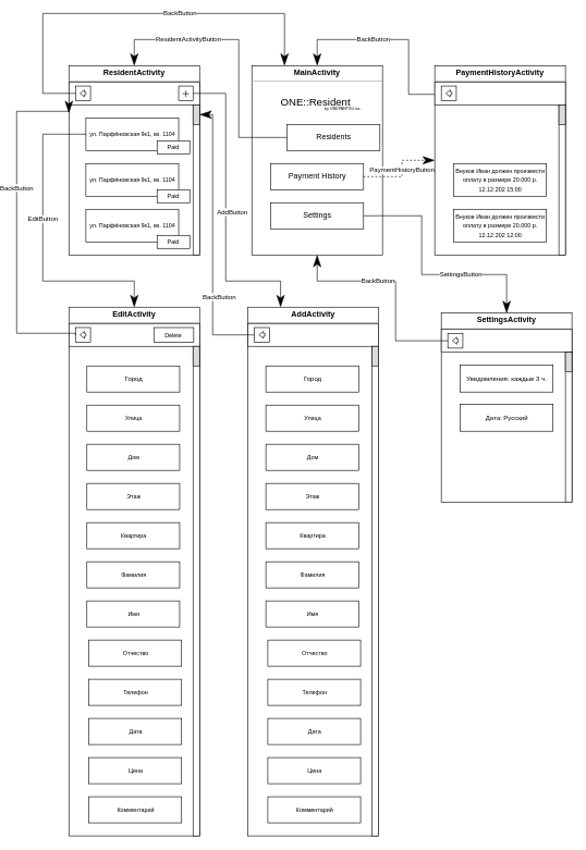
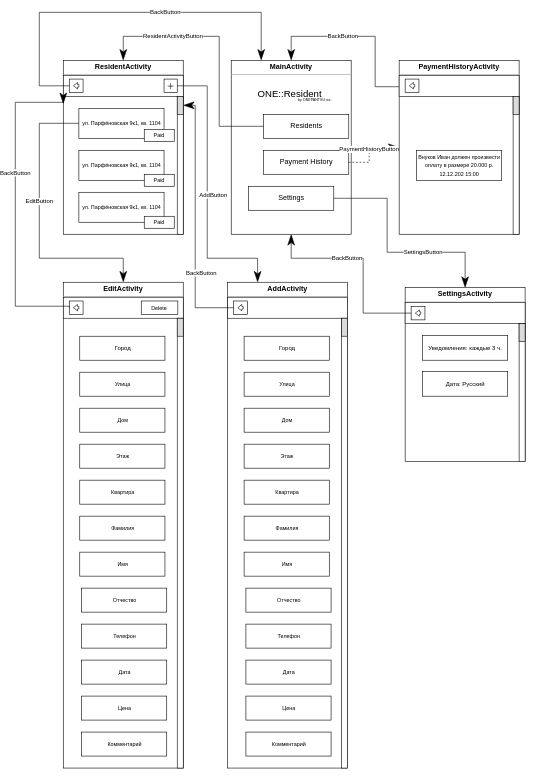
  <mxCell id="0" />
  <mxCell id="1" parent="0" />
  <mxCell id="2" value="&lt;p style=&quot;margin:0px;margin-top:4px;text-align:center;&quot;&gt;&lt;b&gt;MainActivity&lt;/b&gt;&lt;/p&gt;&lt;hr size=&quot;1&quot;&gt;&lt;div style=&quot;height:2px;&quot;&gt;&lt;/div&gt;" style="verticalAlign=top;align=left;overflow=fill;fontSize=12;fontFamily=Helvetica;html=1;" vertex="1" parent="1"><mxGeometry x="380" y="100" width="200" height="290" as="geometry" /></mxCell>
  <mxCell id="3" value="Residents" style="html=1;" vertex="1" parent="1"><mxGeometry x="434" y="190" width="142" height="40" as="geometry" /></mxCell>
- <mxCell id="4" value="Payment History" style="html=1;" vertex="1" parent="1"><mxGeometry x="409" y="250" width="142" height="40" as="geometry" /></mxCell>
+ <mxCell id="4" value="Payment History" style="html=1;" vertex="1" parent="1"><mxGeometry x="434" y="250" width="142" height="40" as="geometry" /></mxCell>
  <mxCell id="5" value="Settings" style="html=1;" vertex="1" parent="1"><mxGeometry x="409" y="310" width="142" height="40" as="geometry" /></mxCell>
  <mxCell id="6" value="&lt;font style=&quot;font-size: 16px;&quot;&gt;ONE::Resident&amp;nbsp;&lt;/font&gt;" style="text;html=1;strokeColor=none;fillColor=none;align=center;verticalAlign=middle;whiteSpace=wrap;rounded=0;" vertex="1" parent="1"><mxGeometry x="430" y="140" width="100" height="30" as="geometry" /></mxCell>
  <mxCell id="7" value="&lt;font style=&quot;font-size: 6px;&quot;&gt;by ONEPANTSU inc.&lt;/font&gt;" style="text;html=1;strokeColor=none;fillColor=none;align=center;verticalAlign=middle;whiteSpace=wrap;rounded=0;" vertex="1" parent="1"><mxGeometry x="450" y="150" width="140" height="30" as="geometry" /></mxCell>
  <mxCell id="8" value="" style="group" vertex="1" connectable="0" parent="1"><mxGeometry x="100" y="100" width="290" height="290" as="geometry" /></mxCell>
  <mxCell id="9" value="&lt;p style=&quot;margin:0px;margin-top:4px;text-align:center;&quot;&gt;&lt;b&gt;ResidentActivity&lt;/b&gt;&lt;/p&gt;&lt;hr size=&quot;1&quot;&gt;&lt;div style=&quot;height:2px;&quot;&gt;&lt;/div&gt;" style="verticalAlign=top;align=left;overflow=fill;fontSize=12;fontFamily=Helvetica;html=1;" vertex="1" parent="8"><mxGeometry width="200" height="290" as="geometry" /></mxCell>
  <mxCell id="10" value="" style="rounded=0;whiteSpace=wrap;html=1;fontSize=6;" vertex="1" parent="8"><mxGeometry y="25" width="200" height="35" as="geometry" /></mxCell>
  <mxCell id="11" value="" style="rounded=0;whiteSpace=wrap;html=1;fontSize=6;" vertex="1" parent="8"><mxGeometry x="10" y="31.25" width="23" height="22.5" as="geometry" /></mxCell>
  <mxCell id="12" value="" style="shape=flexArrow;endArrow=classic;html=1;rounded=0;fontSize=6;endWidth=5.538;endSize=1.907;width=4.186;" edge="1" parent="8"><mxGeometry width="50" height="50" relative="1" as="geometry"><mxPoint x="26.5" y="42.45" as="sourcePoint" /><mxPoint x="16.5" y="42.45" as="targetPoint" /></mxGeometry></mxCell>
  <mxCell id="13" value="" style="rounded=0;whiteSpace=wrap;html=1;fontSize=6;" vertex="1" parent="8"><mxGeometry x="168" y="31.25" width="22" height="22.5" as="geometry" /></mxCell>
  <mxCell id="14" value="&lt;font style=&quot;font-size: 9px;&quot;&gt;ул. Парфёновская 9к1, кв. 1104&lt;/font&gt;" style="html=1;" vertex="1" parent="8"><mxGeometry x="26" y="80" width="142" height="50" as="geometry" /></mxCell>
  <mxCell id="15" value="&lt;font style=&quot;font-size: 9px;&quot;&gt;ул. Парфёновская 9к1, кв. 1104&lt;/font&gt;" style="html=1;" vertex="1" parent="8"><mxGeometry x="26" y="150" width="142" height="50" as="geometry" /></mxCell>
  <mxCell id="16" value="&lt;font style=&quot;font-size: 9px;&quot;&gt;ул. Парфёновская 9к1, кв. 1104&lt;/font&gt;" style="html=1;" vertex="1" parent="8"><mxGeometry x="26" y="220" width="142" height="50" as="geometry" /></mxCell>
  <mxCell id="17" value="" style="rounded=0;whiteSpace=wrap;html=1;fontSize=9;" vertex="1" parent="8"><mxGeometry x="190" y="60" width="10" height="230" as="geometry" /></mxCell>
  <mxCell id="18" value="" style="rounded=0;whiteSpace=wrap;html=1;fontSize=9;fillColor=#DBDBDB;" vertex="1" parent="8"><mxGeometry x="190" y="60" width="10" height="30" as="geometry" /></mxCell>
  <mxCell id="19" value="" style="rounded=0;whiteSpace=wrap;html=1;fontSize=9;fillColor=#FCFCFC;" vertex="1" parent="8"><mxGeometry x="135" y="115" width="50" height="20" as="geometry" /></mxCell>
  <mxCell id="20" value="Paid" style="text;html=1;strokeColor=none;fillColor=none;align=center;verticalAlign=middle;whiteSpace=wrap;rounded=0;fontSize=9;" vertex="1" parent="8"><mxGeometry x="130" y="110" width="60" height="30" as="geometry" /></mxCell>
  <mxCell id="21" value="" style="rounded=0;whiteSpace=wrap;html=1;fontSize=9;fillColor=#FCFCFC;" vertex="1" parent="8"><mxGeometry x="135" y="190" width="50" height="20" as="geometry" /></mxCell>
  <mxCell id="22" value="" style="rounded=0;whiteSpace=wrap;html=1;fontSize=9;fillColor=#FCFCFC;" vertex="1" parent="8"><mxGeometry x="135" y="260" width="50" height="20" as="geometry" /></mxCell>
  <mxCell id="23" value="Paid" style="text;html=1;strokeColor=none;fillColor=none;align=center;verticalAlign=middle;whiteSpace=wrap;rounded=0;fontSize=9;" vertex="1" parent="8"><mxGeometry x="130" y="185" width="60" height="30" as="geometry" /></mxCell>
  <mxCell id="24" value="Paid" style="text;html=1;strokeColor=none;fillColor=none;align=center;verticalAlign=middle;whiteSpace=wrap;rounded=0;fontSize=9;" vertex="1" parent="8"><mxGeometry x="130" y="255" width="60" height="30" as="geometry" /></mxCell>
  <mxCell id="25" value="&lt;font style=&quot;font-size: 10px;&quot;&gt;ResidentActivityButton&lt;/font&gt;" style="endArrow=classicThin;endSize=16;endFill=1;html=1;rounded=0;fontSize=6;entryX=0.5;entryY=0;entryDx=0;entryDy=0;exitX=0;exitY=0.5;exitDx=0;exitDy=0;edgeStyle=orthogonalEdgeStyle;elbow=vertical;" edge="1" parent="1" source="3" target="9"><mxGeometry x="0.42" width="160" relative="1" as="geometry"><mxPoint x="240" y="260" as="sourcePoint" /><mxPoint x="400" y="260" as="targetPoint" /><Array as="points"><mxPoint x="360" y="210" /><mxPoint x="360" y="60" /><mxPoint x="200" y="60" /></Array><mxPoint as="offset" /></mxGeometry></mxCell>
  <mxCell id="26" value="&lt;font style=&quot;font-size: 10px;&quot;&gt;BackButton&lt;/font&gt;" style="endArrow=classicThin;endSize=16;endFill=1;html=1;rounded=0;fontSize=6;entryX=0.25;entryY=0;entryDx=0;entryDy=0;exitX=0;exitY=0.5;exitDx=0;exitDy=0;edgeStyle=orthogonalEdgeStyle;elbow=vertical;" edge="1" parent="1" source="11" target="2"><mxGeometry x="0.227" width="160" relative="1" as="geometry"><mxPoint x="419" y="220" as="sourcePoint" /><mxPoint x="210" y="110" as="targetPoint" /><Array as="points"><mxPoint y="143" x="60" /><mxPoint y="20" x="60" /><mxPoint x="430" y="20" /></Array><mxPoint as="offset" /></mxGeometry></mxCell>
  <mxCell id="27" value="" style="group" vertex="1" connectable="0" parent="1"><mxGeometry x="279" y="143" width="5" height="5" as="geometry" /></mxCell>
  <mxCell id="28" value="" style="endArrow=none;html=1;rounded=0;fontSize=10;elbow=vertical;" edge="1" parent="27"><mxGeometry width="50" height="50" relative="1" as="geometry"><mxPoint y="5" as="sourcePoint" /><mxPoint y="-5" as="targetPoint" /><Array as="points"><mxPoint y="5" /></Array></mxGeometry></mxCell>
  <mxCell id="29" value="" style="endArrow=none;html=1;rounded=0;fontSize=10;elbow=vertical;" edge="1" parent="27"><mxGeometry width="50" height="50" relative="1" as="geometry"><mxPoint x="5" as="sourcePoint" /><mxPoint x="-5" as="targetPoint" /><Array as="points"><mxPoint x="5" /></Array></mxGeometry></mxCell>
  <mxCell id="30" value="&lt;p style=&quot;margin:0px;margin-top:4px;text-align:center;&quot;&gt;&lt;b&gt;EditActivity&lt;/b&gt;&lt;/p&gt;&lt;hr size=&quot;1&quot;&gt;&lt;div style=&quot;height:2px;&quot;&gt;&lt;/div&gt;" style="verticalAlign=top;align=left;overflow=fill;fontSize=12;fontFamily=Helvetica;html=1;" vertex="1" parent="1"><mxGeometry x="100" y="470" width="200" height="810" as="geometry" /></mxCell>
  <mxCell id="31" value="" style="rounded=0;whiteSpace=wrap;html=1;fontSize=6;" vertex="1" parent="1"><mxGeometry x="100" y="495" width="200" height="35" as="geometry" /></mxCell>
  <mxCell id="32" value="" style="rounded=0;whiteSpace=wrap;html=1;fontSize=6;" vertex="1" parent="1"><mxGeometry x="110" y="501.25" width="23" height="22.5" as="geometry" /></mxCell>
  <mxCell id="33" value="" style="shape=flexArrow;endArrow=classic;html=1;rounded=0;fontSize=6;endWidth=5.538;endSize=1.907;width=4.186;" edge="1" parent="1"><mxGeometry width="50" height="50" relative="1" as="geometry"><mxPoint x="126.5" y="512.45" as="sourcePoint" /><mxPoint x="116.5" y="512.45" as="targetPoint" /></mxGeometry></mxCell>
  <mxCell id="34" value="&lt;font style=&quot;font-size: 9px;&quot;&gt;Улица&lt;/font&gt;" style="html=1;" vertex="1" parent="1"><mxGeometry x="127.5" y="620" width="142" height="40" as="geometry" /></mxCell>
  <mxCell id="35" value="&lt;font style=&quot;font-size: 9px;&quot;&gt;Дом&lt;/font&gt;" style="html=1;" vertex="1" parent="1"><mxGeometry x="127.5" y="680" width="142" height="40" as="geometry" /></mxCell>
  <mxCell id="36" value="&lt;font style=&quot;font-size: 9px;&quot;&gt;Квартира&lt;/font&gt;" style="html=1;" vertex="1" parent="1"><mxGeometry x="127.5" y="800" width="142" height="40" as="geometry" /></mxCell>
  <mxCell id="37" value="" style="rounded=0;whiteSpace=wrap;html=1;fontSize=9;" vertex="1" parent="1"><mxGeometry x="290" y="530" width="10" height="750" as="geometry" /></mxCell>
  <mxCell id="38" value="" style="rounded=0;whiteSpace=wrap;html=1;fontSize=9;fillColor=#DBDBDB;" vertex="1" parent="1"><mxGeometry x="290" y="530" width="10" height="30" as="geometry" /></mxCell>
  <mxCell id="39" value="&lt;font style=&quot;font-size: 9px;&quot;&gt;Этаж&lt;/font&gt;" style="html=1;" vertex="1" parent="1"><mxGeometry x="127.5" y="740" width="142" height="40" as="geometry" /></mxCell>
  <mxCell id="40" value="&lt;font style=&quot;font-size: 9px;&quot;&gt;Фамилия&lt;/font&gt;" style="html=1;" vertex="1" parent="1"><mxGeometry x="127.5" y="860" width="142" height="40" as="geometry" /></mxCell>
  <mxCell id="41" value="&lt;font style=&quot;font-size: 9px;&quot;&gt;Имя&lt;/font&gt;" style="html=1;" vertex="1" parent="1"><mxGeometry x="127.5" y="920" width="142" height="40" as="geometry" /></mxCell>
  <mxCell id="42" value="&lt;font style=&quot;font-size: 9px;&quot;&gt;Отчество&lt;/font&gt;" style="html=1;" vertex="1" parent="1"><mxGeometry x="130.5" y="980" width="142" height="40" as="geometry" /></mxCell>
  <mxCell id="43" value="&lt;font style=&quot;font-size: 9px;&quot;&gt;Телефон&lt;/font&gt;" style="html=1;" vertex="1" parent="1"><mxGeometry x="130.5" y="1040" width="142" height="40" as="geometry" /></mxCell>
  <mxCell id="44" value="&lt;font style=&quot;font-size: 9px;&quot;&gt;Дата&lt;/font&gt;" style="html=1;" vertex="1" parent="1"><mxGeometry x="130.5" y="1100" width="142" height="40" as="geometry" /></mxCell>
  <mxCell id="45" value="&lt;font style=&quot;font-size: 9px;&quot;&gt;Цена&lt;/font&gt;" style="html=1;" vertex="1" parent="1"><mxGeometry x="130.5" y="1160" width="142" height="40" as="geometry" /></mxCell>
  <mxCell id="46" value="&lt;font style=&quot;font-size: 9px;&quot;&gt;Комментарий&lt;/font&gt;" style="html=1;" vertex="1" parent="1"><mxGeometry x="130.5" y="1220" width="142" height="40" as="geometry" /></mxCell>
  <mxCell id="47" value="" style="rounded=0;whiteSpace=wrap;html=1;fontSize=6;" vertex="1" parent="1"><mxGeometry x="230" y="501.25" width="61" height="22.5" as="geometry" /></mxCell>
  <mxCell id="48" value="Delete" style="text;html=1;strokeColor=none;fillColor=none;align=center;verticalAlign=middle;whiteSpace=wrap;rounded=0;fontSize=9;" vertex="1" parent="1"><mxGeometry x="230" y="497.5" width="60" height="30" as="geometry" /></mxCell>
  <mxCell id="49" value="&lt;font size=&quot;1&quot;&gt;Город&lt;/font&gt;" style="html=1;" vertex="1" parent="1"><mxGeometry x="127.5" y="560" width="142" height="40" as="geometry" /></mxCell>
  <mxCell id="50" value="&lt;p style=&quot;margin:0px;margin-top:4px;text-align:center;&quot;&gt;&lt;b&gt;AddActivity&lt;/b&gt;&lt;/p&gt;&lt;hr size=&quot;1&quot;&gt;&lt;div style=&quot;height:2px;&quot;&gt;&lt;/div&gt;" style="verticalAlign=top;align=left;overflow=fill;fontSize=12;fontFamily=Helvetica;html=1;" vertex="1" parent="1"><mxGeometry x="374" y="470" width="200" height="810" as="geometry" /></mxCell>
  <mxCell id="51" value="" style="rounded=0;whiteSpace=wrap;html=1;fontSize=6;" vertex="1" parent="1"><mxGeometry x="374" y="495" width="200" height="35" as="geometry" /></mxCell>
  <mxCell id="52" value="" style="rounded=0;whiteSpace=wrap;html=1;fontSize=6;" vertex="1" parent="1"><mxGeometry x="384" y="501.25" width="23" height="22.5" as="geometry" /></mxCell>
  <mxCell id="53" value="" style="shape=flexArrow;endArrow=classic;html=1;rounded=0;fontSize=6;endWidth=5.538;endSize=1.907;width=4.186;" edge="1" parent="1"><mxGeometry width="50" height="50" relative="1" as="geometry"><mxPoint x="400.5" y="512.45" as="sourcePoint" /><mxPoint x="390.5" y="512.45" as="targetPoint" /></mxGeometry></mxCell>
  <mxCell id="54" value="&lt;font style=&quot;font-size: 9px;&quot;&gt;Улица&lt;/font&gt;" style="html=1;" vertex="1" parent="1"><mxGeometry x="401.5" y="620" width="142" height="40" as="geometry" /></mxCell>
  <mxCell id="55" value="&lt;font style=&quot;font-size: 9px;&quot;&gt;Дом&lt;/font&gt;" style="html=1;" vertex="1" parent="1"><mxGeometry x="401.5" y="680" width="142" height="40" as="geometry" /></mxCell>
  <mxCell id="56" value="&lt;font style=&quot;font-size: 9px;&quot;&gt;Квартира&lt;/font&gt;" style="html=1;" vertex="1" parent="1"><mxGeometry x="401.5" y="800" width="142" height="40" as="geometry" /></mxCell>
  <mxCell id="57" value="" style="rounded=0;whiteSpace=wrap;html=1;fontSize=9;" vertex="1" parent="1"><mxGeometry x="564" y="530" width="10" height="750" as="geometry" /></mxCell>
  <mxCell id="58" value="" style="rounded=0;whiteSpace=wrap;html=1;fontSize=9;fillColor=#DBDBDB;" vertex="1" parent="1"><mxGeometry x="564" y="530" width="10" height="30" as="geometry" /></mxCell>
  <mxCell id="59" value="&lt;font style=&quot;font-size: 9px;&quot;&gt;Этаж&lt;/font&gt;" style="html=1;" vertex="1" parent="1"><mxGeometry x="401.5" y="740" width="142" height="40" as="geometry" /></mxCell>
  <mxCell id="60" value="&lt;font style=&quot;font-size: 9px;&quot;&gt;Фамилия&lt;/font&gt;" style="html=1;" vertex="1" parent="1"><mxGeometry x="401.5" y="860" width="142" height="40" as="geometry" /></mxCell>
  <mxCell id="61" value="&lt;font style=&quot;font-size: 9px;&quot;&gt;Имя&lt;/font&gt;" style="html=1;" vertex="1" parent="1"><mxGeometry x="401.5" y="920" width="142" height="40" as="geometry" /></mxCell>
  <mxCell id="62" value="&lt;font style=&quot;font-size: 9px;&quot;&gt;Отчество&lt;/font&gt;" style="html=1;" vertex="1" parent="1"><mxGeometry x="404.5" y="980" width="142" height="40" as="geometry" /></mxCell>
  <mxCell id="63" value="&lt;font style=&quot;font-size: 9px;&quot;&gt;Телефон&lt;/font&gt;" style="html=1;" vertex="1" parent="1"><mxGeometry x="404.5" y="1040" width="142" height="40" as="geometry" /></mxCell>
  <mxCell id="64" value="&lt;font style=&quot;font-size: 9px;&quot;&gt;Дата&lt;/font&gt;" style="html=1;" vertex="1" parent="1"><mxGeometry x="404.5" y="1100" width="142" height="40" as="geometry" /></mxCell>
  <mxCell id="65" value="&lt;font style=&quot;font-size: 9px;&quot;&gt;Цена&lt;/font&gt;" style="html=1;" vertex="1" parent="1"><mxGeometry x="404.5" y="1160" width="142" height="40" as="geometry" /></mxCell>
  <mxCell id="66" value="&lt;font style=&quot;font-size: 9px;&quot;&gt;Комментарий&lt;/font&gt;" style="html=1;" vertex="1" parent="1"><mxGeometry x="404.5" y="1220" width="142" height="40" as="geometry" /></mxCell>
  <mxCell id="67" value="&lt;font size=&quot;1&quot;&gt;Город&lt;/font&gt;" style="html=1;" vertex="1" parent="1"><mxGeometry x="401.5" y="560" width="142" height="40" as="geometry" /></mxCell>
  <mxCell id="68" value="&lt;font style=&quot;font-size: 10px;&quot;&gt;EditButton&lt;/font&gt;" style="endArrow=classicThin;endSize=16;endFill=1;html=1;rounded=0;fontSize=6;entryX=0.5;entryY=0;entryDx=0;entryDy=0;exitX=0;exitY=0.5;exitDx=0;exitDy=0;edgeStyle=orthogonalEdgeStyle;elbow=vertical;" edge="1" parent="1" source="14" target="30"><mxGeometry x="-0.168" width="160" relative="1" as="geometry"><mxPoint x="120" y="152.5" as="sourcePoint" /><mxPoint x="440" y="110" as="targetPoint" /><Array as="points"><mxPoint y="205" x="60" /><mxPoint y="430" x="60" /><mxPoint x="200" y="430" /></Array><mxPoint as="offset" /></mxGeometry></mxCell>
  <mxCell id="69" value="&lt;font style=&quot;font-size: 10px;&quot;&gt;BackButton&lt;/font&gt;" style="endArrow=classicThin;endSize=16;endFill=1;html=1;rounded=0;fontSize=6;entryX=0;entryY=0.25;entryDx=0;entryDy=0;exitX=0;exitY=0.5;exitDx=0;exitDy=0;edgeStyle=orthogonalEdgeStyle;elbow=vertical;" edge="1" parent="1" source="32" target="9"><mxGeometry x="0.227" width="160" relative="1" as="geometry"><mxPoint x="120" y="152.5" as="sourcePoint" /><mxPoint x="440" y="110" as="targetPoint" /><Array as="points"><mxPoint x="110" y="510" /><mxPoint x="20" y="510" /><mxPoint x="20" y="170" /><mxPoint x="100" y="170" /></Array><mxPoint as="offset" /></mxGeometry></mxCell>
  <mxCell id="70" value="&lt;font style=&quot;font-size: 10px;&quot;&gt;BackButton&lt;/font&gt;" style="endArrow=classicThin;endSize=16;endFill=1;html=1;rounded=0;fontSize=6;entryX=1;entryY=0.5;entryDx=0;entryDy=0;exitX=0;exitY=0.5;exitDx=0;exitDy=0;edgeStyle=orthogonalEdgeStyle;elbow=vertical;" edge="1" parent="1" source="52" target="18"><mxGeometry x="-0.416" y="-10" width="160" relative="1" as="geometry"><mxPoint x="120" y="503.5" as="sourcePoint" /><mxPoint x="110" y="180" as="targetPoint" /><Array as="points"><mxPoint x="320" y="513" /><mxPoint x="320" y="175" /></Array><mxPoint as="offset" /></mxGeometry></mxCell>
  <mxCell id="71" value="&lt;font style=&quot;font-size: 10px;&quot;&gt;AddButton&lt;/font&gt;" style="endArrow=classicThin;endSize=16;endFill=1;html=1;rounded=0;fontSize=6;entryX=0.25;entryY=0;entryDx=0;entryDy=0;edgeStyle=orthogonalEdgeStyle;elbow=vertical;exitX=1;exitY=0.5;exitDx=0;exitDy=0;" edge="1" parent="1" source="13" target="50"><mxGeometry x="-0.005" y="10" width="160" relative="1" as="geometry"><mxPoint x="759.97" y="188.98" as="sourcePoint" /><mxPoint x="909.97" y="158.98" as="targetPoint" /><Array as="points"><mxPoint x="340" y="143" /><mxPoint x="340" y="430" /><mxPoint x="424" y="430" /></Array><mxPoint y="1" as="offset" /></mxGeometry></mxCell>
  <mxCell id="72" value="&lt;font style=&quot;font-size: 10px;&quot;&gt;BackButton&lt;/font&gt;" style="endArrow=classicThin;endSize=16;endFill=1;html=1;rounded=0;fontSize=6;entryX=0.5;entryY=0;entryDx=0;entryDy=0;exitX=0;exitY=0.5;exitDx=0;exitDy=0;edgeStyle=orthogonalEdgeStyle;elbow=vertical;" edge="1" parent="1" source="76" target="2"><mxGeometry x="0.202" width="160" relative="1" as="geometry"><mxPoint x="660" y="143" as="sourcePoint" /><mxPoint x="980" y="100.5" as="targetPoint" /><Array as="points"><mxPoint x="670" y="144" /><mxPoint x="620" y="144" /><mxPoint x="620" y="60" /><mxPoint x="480" y="60" /></Array><mxPoint as="offset" /></mxGeometry></mxCell>
  <mxCell id="73" value="&lt;span style=&quot;font-size: 10px;&quot;&gt;PaymentHistoryButton&lt;/span&gt;" style="endArrow=classicThin;endSize=16;endFill=1;html=1;rounded=0;fontSize=6;entryX=0;entryY=0.5;entryDx=0;entryDy=0;exitX=1;exitY=0.5;exitDx=0;exitDy=0;edgeStyle=orthogonalEdgeStyle;elbow=vertical;dashed=1;" edge="1" parent="1" source="4" target="74"><mxGeometry x="0.03" width="160" relative="1" as="geometry"><mxPoint x="419" y="220" as="sourcePoint" /><mxPoint x="210" y="110" as="targetPoint" /><Array as="points"><mxPoint x="610" y="270" /><mxPoint x="610" y="245" /></Array><mxPoint as="offset" /></mxGeometry></mxCell>
  <mxCell id="74" value="&lt;p style=&quot;margin:0px;margin-top:4px;text-align:center;&quot;&gt;&lt;b&gt;PaymentHistoryActivity&lt;/b&gt;&lt;/p&gt;&lt;hr size=&quot;1&quot;&gt;&lt;div style=&quot;height:2px;&quot;&gt;&lt;/div&gt;" style="verticalAlign=top;align=left;overflow=fill;fontSize=12;fontFamily=Helvetica;html=1;" vertex="1" parent="1"><mxGeometry x="660" y="100" width="200" height="290" as="geometry" /></mxCell>
  <mxCell id="75" value="" style="rounded=0;whiteSpace=wrap;html=1;fontSize=6;" vertex="1" parent="1"><mxGeometry x="660" y="125" width="200" height="35" as="geometry" /></mxCell>
  <mxCell id="76" value="" style="rounded=0;whiteSpace=wrap;html=1;fontSize=6;" vertex="1" parent="1"><mxGeometry x="670" y="131.25" width="23" height="22.5" as="geometry" /></mxCell>
  <mxCell id="77" value="" style="shape=flexArrow;endArrow=classic;html=1;rounded=0;fontSize=6;endWidth=5.538;endSize=1.907;width=4.186;" edge="1" parent="1"><mxGeometry width="50" height="50" relative="1" as="geometry"><mxPoint x="686.5" y="142.45" as="sourcePoint" /><mxPoint x="676.5" y="142.45" as="targetPoint" /></mxGeometry></mxCell>
  <mxCell id="78" value="&lt;font style=&quot;font-size: 9px;&quot;&gt;Внуков Иван должен произвести &lt;br&gt;оплату в размере 20.000 р.&lt;br&gt;12.12.202 15:00&lt;br&gt;&lt;/font&gt;" style="html=1;" vertex="1" parent="1"><mxGeometry x="689" y="250" width="142" height="50" as="geometry" /></mxCell>
  <mxCell id="79" value="" style="rounded=0;whiteSpace=wrap;html=1;fontSize=9;" vertex="1" parent="1"><mxGeometry x="850" y="160" width="10" height="230" as="geometry" /></mxCell>
  <mxCell id="80" value="" style="rounded=0;whiteSpace=wrap;html=1;fontSize=9;fillColor=#DBDBDB;" vertex="1" parent="1"><mxGeometry x="850" y="160" width="10" height="30" as="geometry" /></mxCell>
- <mxCell id="81" value="&lt;font style=&quot;font-size: 9px;&quot;&gt;Внуков Иван должен произвести &lt;br&gt;оплату в размере 20.000 р.&lt;br&gt;12.12.202 12:00&lt;br&gt;&lt;/font&gt;" style="html=1;" vertex="1" parent="1"><mxGeometry x="689" y="320" width="142" height="50" as="geometry" /></mxCell>
  <mxCell id="82" value="&lt;p style=&quot;margin:0px;margin-top:4px;text-align:center;&quot;&gt;&lt;b&gt;SettingsActivity&lt;/b&gt;&lt;/p&gt;&lt;hr size=&quot;1&quot;&gt;&lt;div style=&quot;height:2px;&quot;&gt;&lt;/div&gt;" style="verticalAlign=top;align=left;overflow=fill;fontSize=12;fontFamily=Helvetica;html=1;" vertex="1" parent="1"><mxGeometry x="670" y="479" width="200" height="290" as="geometry" /></mxCell>
  <mxCell id="83" value="" style="rounded=0;whiteSpace=wrap;html=1;fontSize=6;" vertex="1" parent="1"><mxGeometry x="670" y="504" width="200" height="35" as="geometry" /></mxCell>
  <mxCell id="84" value="" style="rounded=0;whiteSpace=wrap;html=1;fontSize=6;" vertex="1" parent="1"><mxGeometry x="680" y="510.25" width="23" height="22.5" as="geometry" /></mxCell>
  <mxCell id="85" value="" style="shape=flexArrow;endArrow=classic;html=1;rounded=0;fontSize=6;endWidth=5.538;endSize=1.907;width=4.186;" edge="1" parent="1"><mxGeometry width="50" height="50" relative="1" as="geometry"><mxPoint x="696.5" y="521.45" as="sourcePoint" /><mxPoint x="686.5" y="521.45" as="targetPoint" /></mxGeometry></mxCell>
  <mxCell id="86" value="&lt;font style=&quot;font-size: 10px;&quot;&gt;Уведомления: каждые 3 ч.&lt;/font&gt;" style="html=1;" vertex="1" parent="1"><mxGeometry x="699" y="559" width="142" height="41" as="geometry" /></mxCell>
  <mxCell id="87" value="&lt;font style=&quot;&quot;&gt;&lt;font style=&quot;font-size: 10px;&quot;&gt;Дата: Русский&lt;/font&gt;&lt;br&gt;&lt;/font&gt;" style="html=1;" vertex="1" parent="1"><mxGeometry x="699" y="619" width="142" height="41" as="geometry" /></mxCell>
  <mxCell id="88" value="" style="rounded=0;whiteSpace=wrap;html=1;fontSize=9;" vertex="1" parent="1"><mxGeometry x="860" y="539" width="10" height="230" as="geometry" /></mxCell>
  <mxCell id="89" value="" style="rounded=0;whiteSpace=wrap;html=1;fontSize=9;fillColor=#DBDBDB;" vertex="1" parent="1"><mxGeometry x="860" y="539" width="10" height="30" as="geometry" /></mxCell>
  <mxCell id="90" value="&lt;font style=&quot;font-size: 10px;&quot;&gt;BackButton&lt;/font&gt;" style="endArrow=classicThin;endSize=16;endFill=1;html=1;rounded=0;fontSize=6;entryX=0.5;entryY=1;entryDx=0;entryDy=0;exitX=0;exitY=0.5;exitDx=0;exitDy=0;edgeStyle=orthogonalEdgeStyle;elbow=vertical;" edge="1" parent="1" source="84" target="2"><mxGeometry x="0.202" width="160" relative="1" as="geometry"><mxPoint x="689" y="493.5" as="sourcePoint" /><mxPoint x="499" y="451" as="targetPoint" /><Array as="points"><mxPoint x="600" y="522" /><mxPoint x="600" y="430" /><mxPoint x="480" y="430" /></Array><mxPoint as="offset" /></mxGeometry></mxCell>
  <mxCell id="91" value="&lt;span style=&quot;font-size: 10px;&quot;&gt;SettingsButton&lt;/span&gt;" style="endArrow=classicThin;endSize=16;endFill=1;html=1;rounded=0;fontSize=6;entryX=0.5;entryY=0;entryDx=0;entryDy=0;exitX=1;exitY=0.5;exitDx=0;exitDy=0;edgeStyle=orthogonalEdgeStyle;elbow=vertical;" edge="1" parent="1" source="5" target="82"><mxGeometry x="0.299" width="160" relative="1" as="geometry"><mxPoint x="561" y="280" as="sourcePoint" /><mxPoint x="670" y="255" as="targetPoint" /><Array as="points"><mxPoint x="640" y="330" /><mxPoint x="640" y="420" /><mxPoint x="770" y="420" /></Array><mxPoint as="offset" /></mxGeometry></mxCell>
